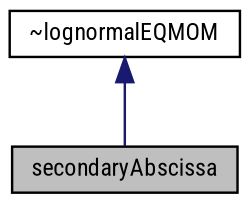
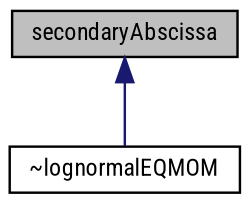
  digraph {
    rankdir=TB
    fontname="Roboto Condensed"
    node [color=black fontname="Roboto Condensed" fontsize=10 shape=record]
    n1 [fillcolor=grey75 fontcolor=black height=0.2 label=secondaryAbscissa style=filled width=0.4]
    n2 [height=0.2 label="~lognormalEQMOM" width=0.4]
-   n2 -> n1 [color=midnightblue dir=back fontname="Roboto Condensed" fontsize=10 labelfontname=Helvetica labelfontsize=10 style=solid]
+   n1 -> n2 [color=midnightblue dir=back fontname="Roboto Condensed" fontsize=10 labelfontname=Helvetica labelfontsize=10 style=solid]
  }
